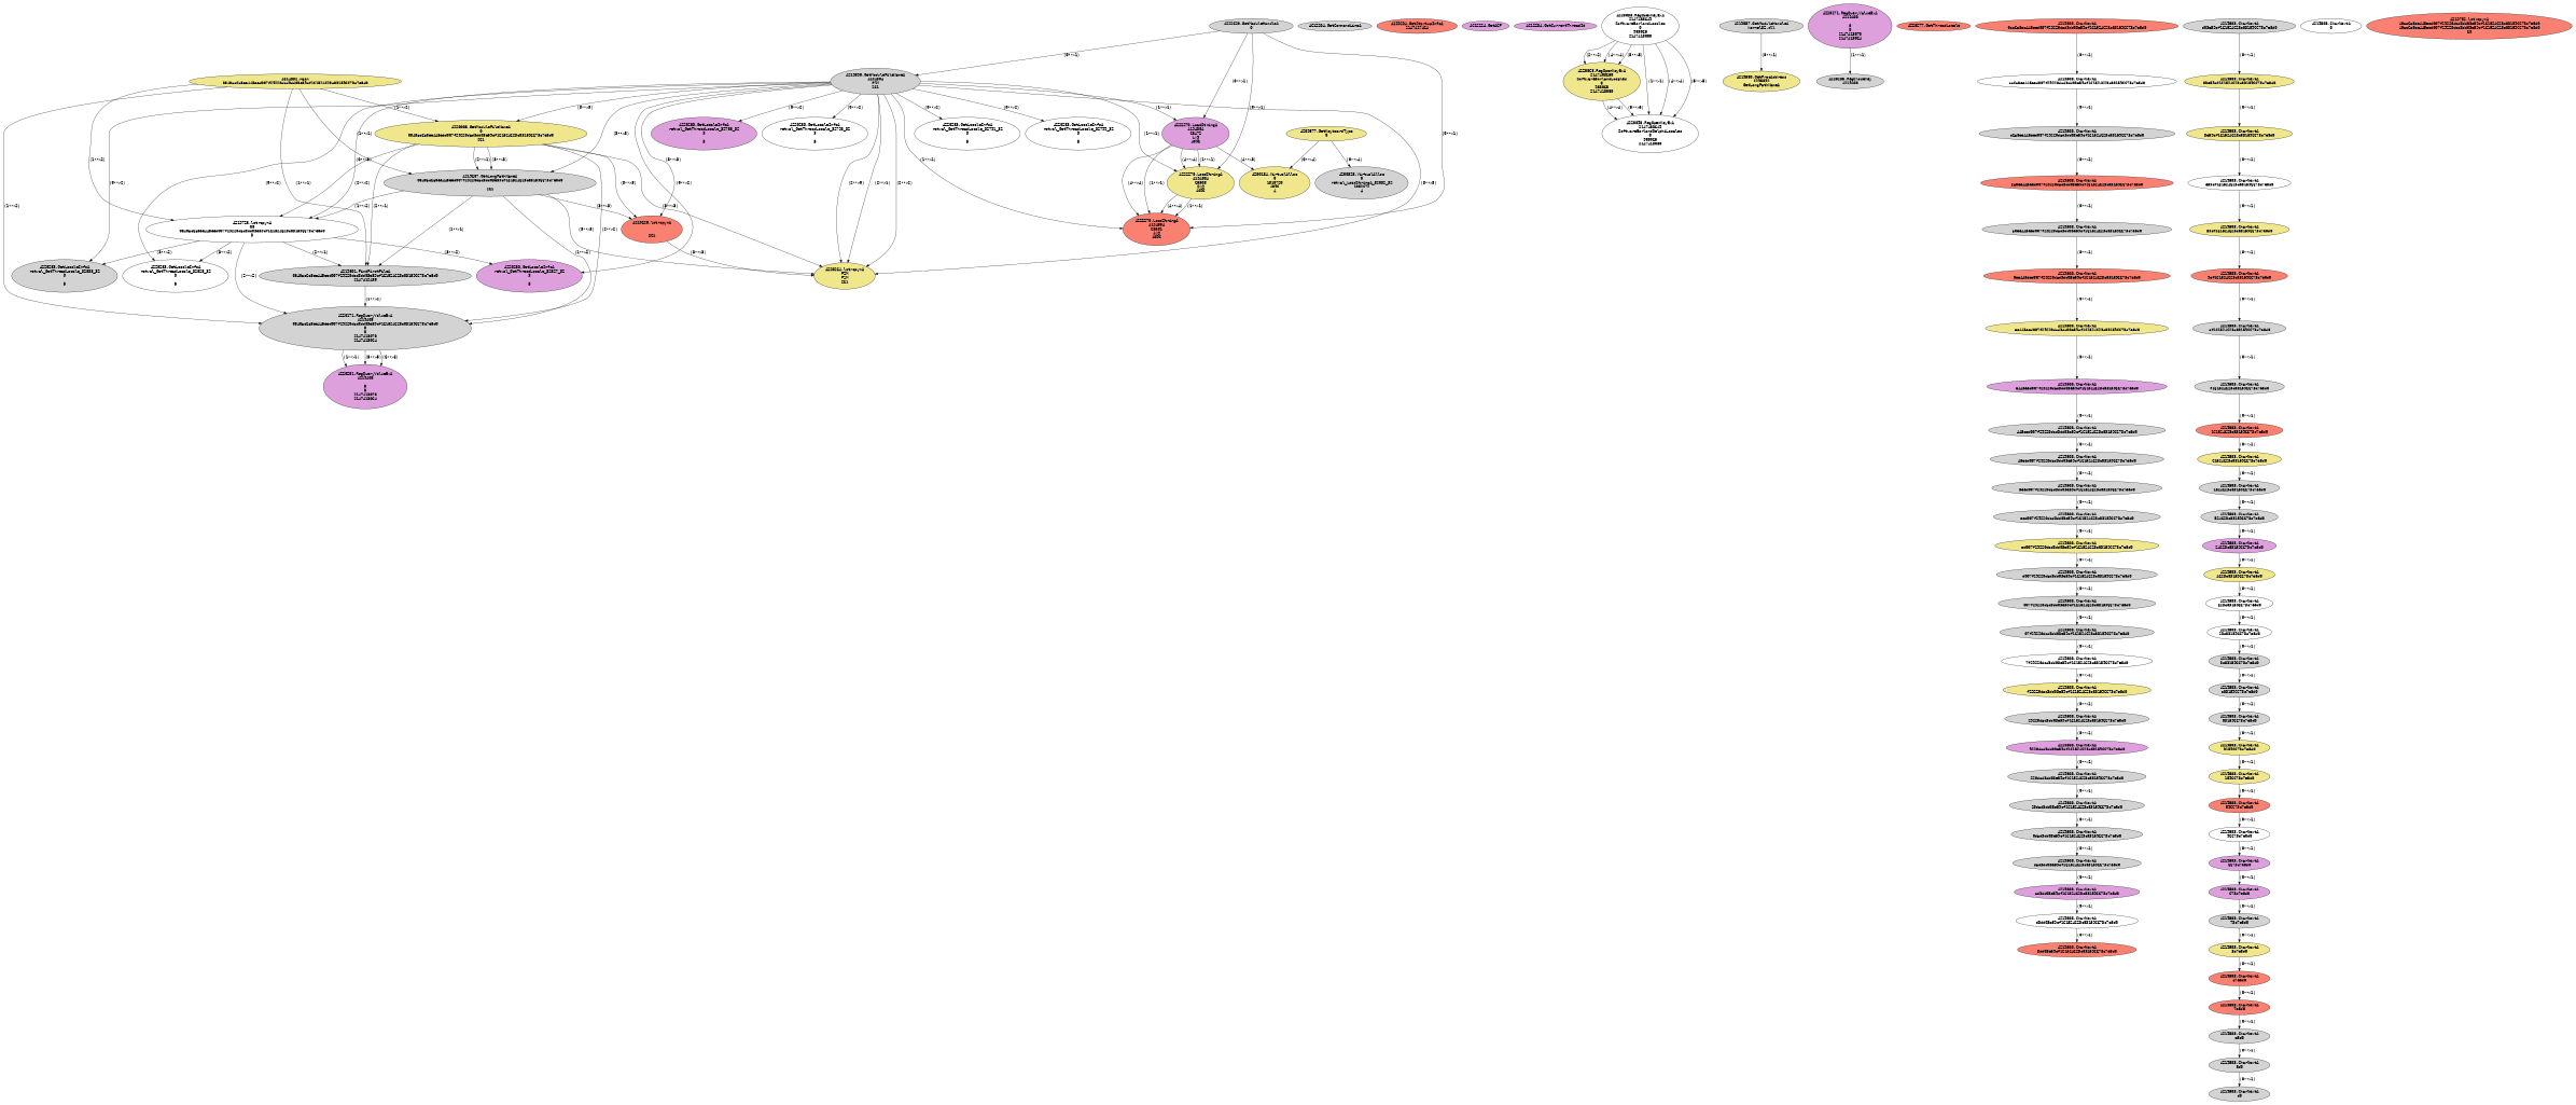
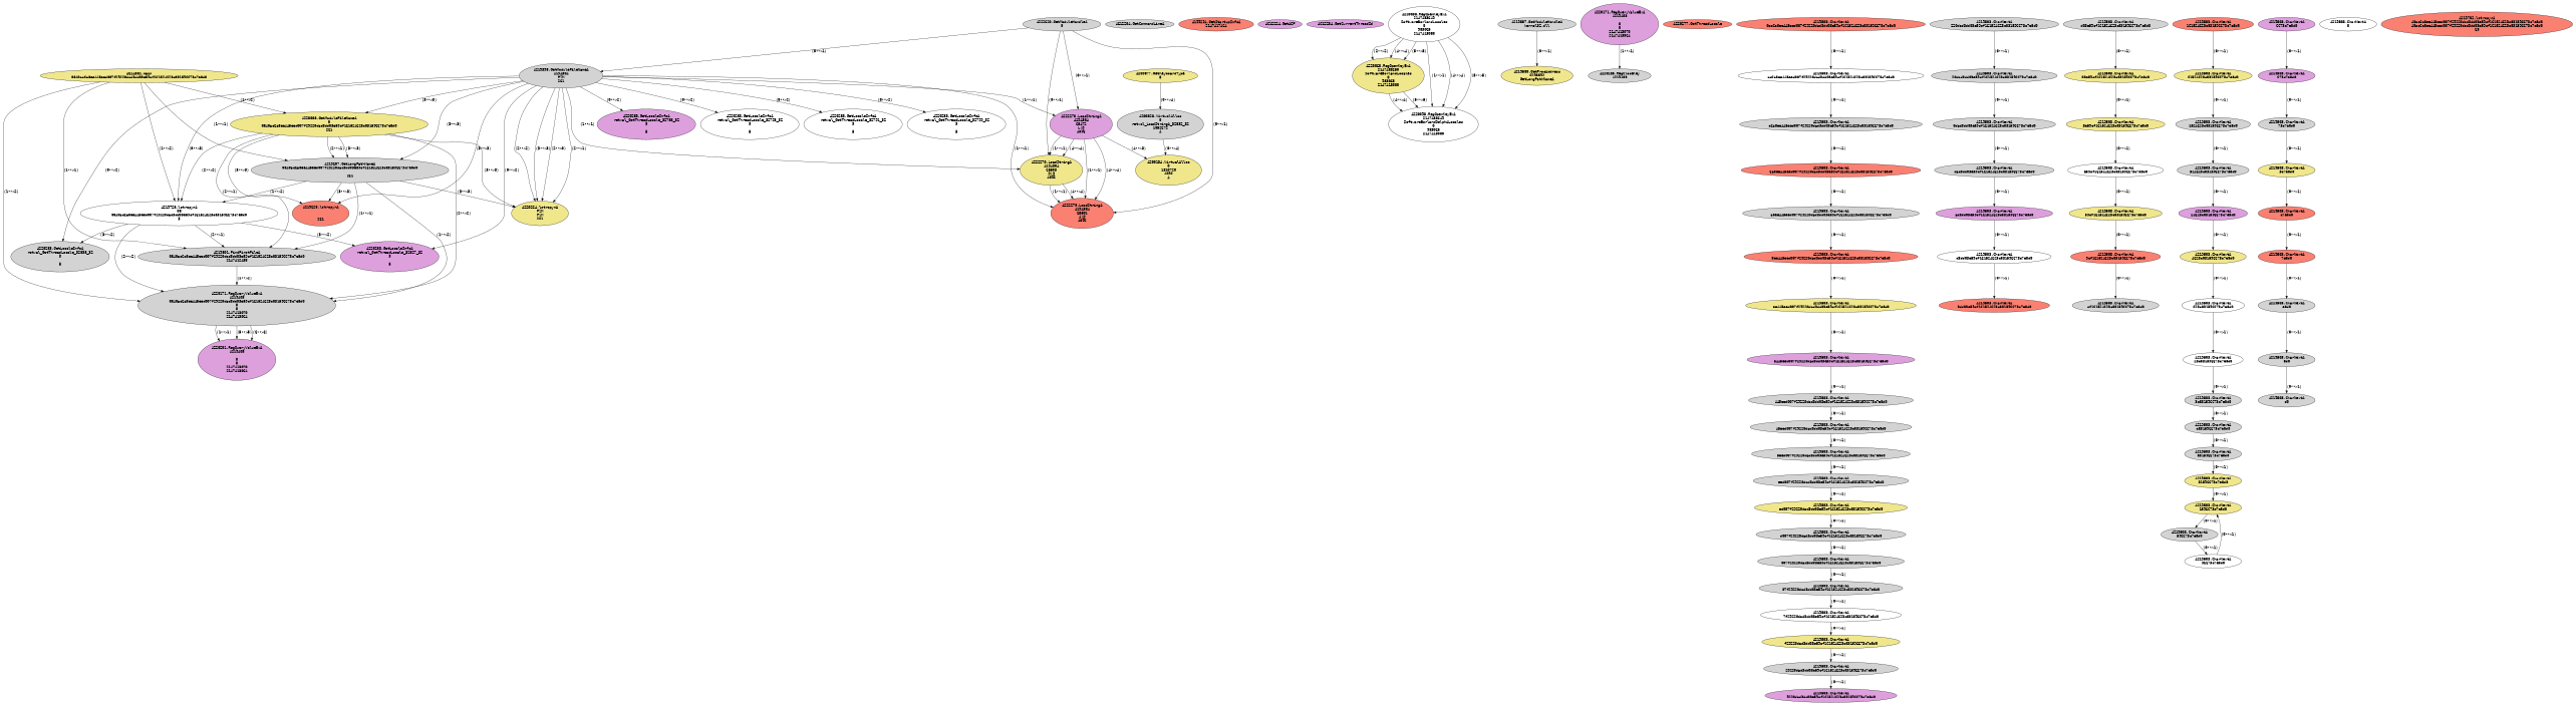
  digraph {
    fontname="DejaVu Sans Mono"
    node [fillcolor=lightgrey fontname="DejaVu Sans Mono" style=filled]
    edge [fontname="DejaVu Sans Mono"]
    n1 [fillcolor=khaki label="4614332.main\n0840ac6a8ee445eed007f29220dad3dd03e59cf161524623c831596673c7e8d0"]
    n2 [fillcolor=khaki label="4220008.GetModuleFileNameA\n0\n0840ac6a8ee445eed007f29220dad3dd03e59cf161524623c831596673c7e8d0\n261"]
    n3 [label="4219607.GetLongPathNameA\n0840ac6a8ee445eed007f29220dad3dd03e59cf161524623c831596673c7e8d0\n\n261"]
    n4 [fillcolor=white label="4219728.lstrcpynA\n08\n0840ac6a8ee445eed007f29220dad3dd03e59cf161524623c831596673c7e8d0\n3"]
    n5 [label="4219801.FindFirstFileA\n0840ac6a8ee445eed007f29220dad3dd03e59cf161524623c831596673c7e8d0\n2147412438"]
    n6 [label="4220171.RegQueryValueExA\n4219403\n0840ac6a8ee445eed007f29220dad3dd03e59cf161524623c831596673c7e8d0\n0\n0\n2147413070\n2147413064"]
    n7 [fillcolor=salmon label="4219628.lstrcpynA\n\n\n261"]
    n8 [fillcolor=khaki label="4220264.lstrcpynA\nPZM\nPZM\n261"]
-   n9 [fillcolor=white label="4220283.GetLocaleInfoA\nretval_GetThreadLocale_32825_32\n3\n\n5"]
    n10 [fillcolor=plum label="4220283.GetLocaleInfoA\nretval_GetThreadLocale_32827_32\n3\n\n5"]
    n11 [label="4220283.GetLocaleInfoA\nretval_GetThreadLocale_32838_32\n3\n\n5"]
    n12 [fillcolor=plum label="4220201.RegQueryValueExA\n4219403\n\n0\n0\n2147413070\n2147413064"]
    n13 [label="4222620.GetModuleHandleA\n0"]
    n14 [label="4219398.GetModuleFileNameA\n4194304\nPZM\n261"]
    n15 [fillcolor=plum label="4222270.LoadStringA\n4194304\n65472\nL|@\n4096"]
    n16 [fillcolor=khaki label="4222270.LoadStringA\n4194304\n65503\nD|@\n4096"]
    n17 [fillcolor=salmon label="4222270.LoadStringA\n4194304\n65501\n4|@\n4096"]
    n18 [fillcolor=plum label="4220283.GetLocaleInfoA\nretval_GetThreadLocale_32788_32\n3\n\n5"]
    n19 [fillcolor=white label="4220283.GetLocaleInfoA\nretval_GetThreadLocale_32793_32\n3\n\n5"]
    n20 [fillcolor=white label="4220283.GetLocaleInfoA\nretval_GetThreadLocale_32791_32\n3\n\n5"]
    n21 [fillcolor=white label="4220283.GetLocaleInfoA\nretval_GetThreadLocale_32799_32\n3\n\n5"]
    n22 [fillcolor=khaki label="4200134.VirtualAlloc\n0\n1310720\n4096\n4"]
    n23 [fillcolor=khaki label="4209877.GetKeyboardType\n0"]
    n24 [label="4200328.VirtualAlloc\n0\nretval_LoadStringA_32832_32\n1052672\n4"]
    n25 [label="4612204.GetCommandLineA\n"]
    n26 [fillcolor=salmon label="4199294.GetStartupInfoA\n2147417464"]
    n27 [fillcolor=plum label="4612224.GetACP\n"]
    n28 [fillcolor=plum label="4612234.GetCurrentThreadId\n"]
    n29 [fillcolor=white label="4220038.RegOpenKeyExA\n2147483649\nSoftware\Borland\Locales\n0\n983065\n2147413080"]
    n30 [fillcolor=khaki label="4220068.RegOpenKeyExA\n2147483650\nSoftware\Borland\Locales\n0\n983065\n2147413080"]
    n31 [fillcolor=white label="4220098.RegOpenKeyExA\n2147483649\nSoftware\Borland\Delphi\Locales\n0\n983065\n2147413080"]
    n32 [label="4219557.GetModuleHandleA\nkernel32.dll"]
    n33 [fillcolor=khaki label="4219580.GetProcAddress\n6295592\nGetLongPathNameA"]
    n34 [fillcolor=plum label="4220171.RegQueryValueExA\n4219403\n\n0\n0\n2147413070\n2147413064"]
    n35 [label="4220235.RegCloseKey\n4219403"]
    n36 [fillcolor=salmon label="4220277.GetThreadLocale\n"]
    n37 [fillcolor=salmon label="4219503.CharNextA\n0ac6a8ee445eed007f29220dad3dd03e59cf161524623c831596673c7e8d0"]
    n38 [fillcolor=white label="4219503.CharNextA\nac6a8ee445eed007f29220dad3dd03e59cf161524623c831596673c7e8d0"]
    n39 [label="4219503.CharNextA\nc6a8ee445eed007f29220dad3dd03e59cf161524623c831596673c7e8d0"]
    n40 [fillcolor=salmon label="4219503.CharNextA\n6a8ee445eed007f29220dad3dd03e59cf161524623c831596673c7e8d0"]
    n41 [label="4219503.CharNextA\na8ee445eed007f29220dad3dd03e59cf161524623c831596673c7e8d0"]
    n42 [fillcolor=salmon label="4219503.CharNextA\n8ee445eed007f29220dad3dd03e59cf161524623c831596673c7e8d0"]
    n43 [fillcolor=khaki label="4219503.CharNextA\nee445eed007f29220dad3dd03e59cf161524623c831596673c7e8d0"]
    n44 [fillcolor=plum label="4219503.CharNextA\ne445eed007f29220dad3dd03e59cf161524623c831596673c7e8d0"]
    n45 [label="4219503.CharNextA\n445eed007f29220dad3dd03e59cf161524623c831596673c7e8d0"]
    n46 [label="4219503.CharNextA\n45eed007f29220dad3dd03e59cf161524623c831596673c7e8d0"]
    n47 [label="4219503.CharNextA\n5eed007f29220dad3dd03e59cf161524623c831596673c7e8d0"]
    n48 [label="4219503.CharNextA\need007f29220dad3dd03e59cf161524623c831596673c7e8d0"]
    n49 [fillcolor=khaki label="4219503.CharNextA\ned007f29220dad3dd03e59cf161524623c831596673c7e8d0"]
    n50 [label="4219503.CharNextA\nd007f29220dad3dd03e59cf161524623c831596673c7e8d0"]
    n51 [label="4219503.CharNextA\n007f29220dad3dd03e59cf161524623c831596673c7e8d0"]
    n52 [label="4219503.CharNextA\n07f29220dad3dd03e59cf161524623c831596673c7e8d0"]
    n53 [fillcolor=white label="4219503.CharNextA\n7f29220dad3dd03e59cf161524623c831596673c7e8d0"]
    n54 [fillcolor=khaki label="4219503.CharNextA\nf29220dad3dd03e59cf161524623c831596673c7e8d0"]
    n55 [label="4219503.CharNextA\n29220dad3dd03e59cf161524623c831596673c7e8d0"]
    n56 [fillcolor=plum label="4219503.CharNextA\n9220dad3dd03e59cf161524623c831596673c7e8d0"]
    n57 [label="4219503.CharNextA\n220dad3dd03e59cf161524623c831596673c7e8d0"]
    n58 [label="4249503.CharNextA\n20dad3dd03e59cf161524623c831596673c7e8d0"]
    n59 [label="4219503.CharNextA\n0dad3dd03e59cf161524623c831596673c7e8d0"]
    n60 [label="4219503.CharNextA\ndad3dd03e59cf161524623c831596673c7e8d0"]
    n61 [fillcolor=plum label="4219503.CharNextA\nad3dd03e59cf161524623c831596673c7e8d0"]
    n62 [fillcolor=white label="4219503.CharNextA\nd3dd03e59cf161524623c831596673c7e8d0"]
    n63 [fillcolor=salmon label="4219503.CharNextA\n3dd03e59cf161524623c831596673c7e8d0"]
    n64 [label="4219503.CharNextA\nd03e59cf161524623c831596673c7e8d0"]
    n65 [fillcolor=khaki label="4219503.CharNextA\n03e59cf161524623c831596673c7e8d0"]
    n66 [fillcolor=khaki label="4219503.CharNextA\n3e59cf161524623c831596673c7e8d0"]
    n67 [fillcolor=white label="4219503.CharNextA\ne59cf161524623c831596673c7e8d0"]
    n68 [fillcolor=khaki label="4219503.CharNextA\n59cf161524623c831596673c7e8d0"]
    n69 [fillcolor=salmon label="4219503.CharNextA\n9cf161524623c831596673c7e8d0"]
    n70 [label="4219503.CharNextA\ncf161524623c831596673c7e8d0"]
-   n71 [label="4219503.CharNextA\nf161524623c831596673c7e8d0"]
    n72 [fillcolor=salmon label="4219503.CharNextA\n161524623c831596673c7e8d0"]
    n73 [fillcolor=khaki label="4219503.CharNextA\n61524623c831596673c7e8d0"]
    n74 [label="4219503.CharNextA\n1524623c831596673c7e8d0"]
    n75 [label="4219503.CharNextA\n524623c831596673c7e8d0"]
    n76 [fillcolor=plum label="4219503.CharNextA\n24623c831596673c7e8d0"]
    n77 [fillcolor=khaki label="4219503.CharNextA\n4623c831596673c7e8d0"]
    n78 [fillcolor=white label="4219503.CharNextA\n623c831596673c7e8d0"]
    n79 [fillcolor=white label="4219503.CharNextA\n23c831596673c7e8d0"]
    n80 [label="4219503.CharNextA\n3c831596673c7e8d0"]
    n81 [label="4219503.CharNextA\nc831596673c7e8d0"]
    n82 [label="4219503.CharNextA\n831596673c7e8d0"]
    n83 [fillcolor=khaki label="4219503.CharNextA\n31596673c7e8d0"]
    n84 [fillcolor=khaki label="4219503.CharNextA\n1596673c7e8d0"]
-   n85 [fillcolor=salmon label="4219503.CharNextA\n596673c7e8d0"]
+   n85 [label="4219503.CharNextA\n596673c7e8d0"]
    n86 [fillcolor=white label="4219503.CharNextA\n96673c7e8d0"]
    n87 [fillcolor=plum label="4219503.CharNextA\n6673c7e8d0"]
    n88 [fillcolor=plum label="4219503.CharNextA\n673c7e8d0"]
    n89 [label="4219503.CharNextA\n73c7e8d0"]
    n90 [fillcolor=khaki label="4219503.CharNextA\n3c7e8d0"]
    n91 [fillcolor=salmon label="4219503.CharNextA\nc7e8d0"]
    n92 [fillcolor=salmon label="4219503.CharNextA\n7e8d0"]
    n93 [label="4219503.CharNextA\ne8d0"]
    n94 [label="4219503.CharNextA\n8d0"]
    n95 [label="4219503.CharNextA\nd0"]
    n96 [fillcolor=white label="4219503.CharNextA\n0"]
    n97 [fillcolor=salmon label="4219782.lstrcpynA\n40ac6a8ee445eed007f29220dad3dd03e59cf161524623c831596673c7e8d0\n40ac6a8ee445eed007f29220dad3dd03e59cf161524623c831596673c7e8d0\n63"]
    n1 -> n2 [label="(1-->2)"]
    n1 -> n3 [label="(1-->1)"]
    n1 -> n4 [label="(1-->2)"]
    n1 -> n5 [label="(1-->1)"]
    n1 -> n6 [label="(1-->2)"]
    n2 -> n3 [label="(2-->1)"]
    n2 -> n3 [label="(3-->3)"]
    n2 -> n4 [label="(2-->2)"]
    n2 -> n5 [label="(2-->1)"]
    n2 -> n6 [label="(2-->2)"]
    n2 -> n7 [label="(3-->3)"]
    n2 -> n8 [label="(3-->3)"]
    n3 -> n4 [label="(1-->2)"]
    n3 -> n5 [label="(1-->1)"]
    n3 -> n6 [label="(1-->2)"]
    n3 -> n7 [label="(3-->3)"]
    n3 -> n8 [label="(3-->3)"]
    n4 -> n5 [label="(2-->1)"]
    n4 -> n6 [label="(2-->2)"]
-   n4 -> n9 [label="(3-->2)"]
    n4 -> n10 [label="(3-->2)"]
    n4 -> n11 [label="(3-->2)"]
    n5 -> n6 [label="(1-->2)"]
    n6 -> n12 [label="(1-->1)"]
    n6 -> n12 [label="(5-->5)"]
    n6 -> n12 [label="(6-->6)"]
-   n7 -> n8 [label="(3-->3)"]
    n13 -> n14 [label="(0-->1)"]
    n13 -> n15 [label="(0-->1)"]
    n13 -> n16 [label="(0-->1)"]
    n13 -> n17 [label="(0-->1)"]
    n14 -> n2 [label="(3-->3)"]
    n14 -> n3 [label="(3-->3)"]
    n14 -> n4 [label="(0-->3)"]
    n14 -> n7 [label="(3-->3)"]
    n14 -> n8 [label="(2-->1)"]
    n14 -> n8 [label="(2-->2)"]
    n14 -> n8 [label="(3-->3)"]
    n14 -> n8 [label="(2-->0)"]
-   n14 -> n9 [label="(0-->2)"]
    n14 -> n10 [label="(0-->2)"]
    n14 -> n11 [label="(0-->2)"]
    n14 -> n15 [label="(1-->1)"]
    n14 -> n16 [label="(1-->1)"]
    n14 -> n17 [label="(1-->1)"]
    n14 -> n18 [label="(0-->2)"]
    n14 -> n19 [label="(0-->2)"]
    n14 -> n20 [label="(0-->2)"]
    n14 -> n21 [label="(0-->2)"]
    n15 -> n16 [label="(1-->1)"]
    n15 -> n16 [label="(4-->4)"]
    n15 -> n17 [label="(1-->1)"]
    n15 -> n17 [label="(4-->4)"]
    n15 -> n22 [label="(4-->3)"]
    n16 -> n17 [label="(1-->1)"]
    n16 -> n17 [label="(4-->4)"]
-   n23 -> n22 [label="(0-->4)"]
+   n24 -> n22 [label="(0-->4)"]
    n23 -> n24 [label="(0-->4)"]
    n29 -> n30 [label="(2-->2)"]
    n29 -> n30 [label="(4-->4)"]
    n29 -> n30 [label="(5-->5)"]
    n29 -> n31 [label="(1-->1)"]
    n29 -> n31 [label="(4-->4)"]
    n29 -> n31 [label="(5-->5)"]
    n30 -> n31 [label="(4-->4)"]
    n30 -> n31 [label="(5-->5)"]
    n32 -> n33 [label="(0-->1)"]
    n34 -> n35 [label="(1-->1)"]
    n37 -> n38 [label="(0-->1)"]
    n38 -> n39 [label="(0-->1)"]
    n39 -> n40 [label="(0-->1)"]
    n40 -> n41 [label="(0-->1)"]
    n41 -> n42 [label="(0-->1)"]
    n42 -> n43 [label="(0-->1)"]
    n43 -> n44 [label="(0-->1)"]
    n44 -> n45 [label="(0-->1)"]
    n45 -> n46 [label="(0-->1)"]
    n46 -> n47 [label="(0-->1)"]
    n47 -> n48 [label="(0-->1)"]
    n48 -> n49 [label="(0-->1)"]
    n49 -> n50 [label="(0-->1)"]
    n50 -> n51 [label="(0-->1)"]
    n51 -> n52 [label="(0-->1)"]
    n52 -> n53 [label="(0-->1)"]
    n53 -> n54 [label="(0-->1)"]
    n54 -> n55 [label="(0-->1)"]
    n55 -> n56 [label="(0-->1)"]
-   n56 -> n57 [label="(0-->1)"]
    n57 -> n58 [label="(0-->1)"]
    n58 -> n59 [label="(0-->1)"]
    n59 -> n60 [label="(0-->1)"]
    n60 -> n61 [label="(0-->1)"]
    n61 -> n62 [label="(0-->1)"]
    n62 -> n63 [label="(0-->1)"]
    n64 -> n65 [label="(0-->1)"]
    n65 -> n66 [label="(0-->1)"]
    n66 -> n67 [label="(0-->1)"]
    n67 -> n68 [label="(0-->1)"]
    n68 -> n69 [label="(0-->1)"]
    n69 -> n70 [label="(0-->1)"]
-   n70 -> n71 [label="(0-->1)"]
-   n71 -> n72 [label="(0-->1)"]
    n72 -> n73 [label="(0-->1)"]
    n73 -> n74 [label="(0-->1)"]
    n74 -> n75 [label="(0-->1)"]
    n75 -> n76 [label="(0-->1)"]
    n76 -> n77 [label="(0-->1)"]
    n77 -> n78 [label="(0-->1)"]
    n78 -> n79 [label="(0-->1)"]
    n79 -> n80 [label="(0-->1)"]
    n80 -> n81 [label="(0-->1)"]
    n81 -> n82 [label="(0-->1)"]
    n82 -> n83 [label="(0-->1)"]
    n83 -> n84 [label="(0-->1)"]
    n84 -> n85 [label="(0-->1)"]
    n85 -> n86 [label="(0-->1)"]
-   n86 -> n87 [label="(0-->1)"]
+   n86 -> n84 [label="(0-->1)"]
    n87 -> n88 [label="(0-->1)"]
    n88 -> n89 [label="(0-->1)"]
    n89 -> n90 [label="(0-->1)"]
    n90 -> n91 [label="(0-->1)"]
    n91 -> n92 [label="(0-->1)"]
    n92 -> n93 [label="(0-->1)"]
    n93 -> n94 [label="(0-->1)"]
    n94 -> n95 [label="(0-->1)"]
  }
